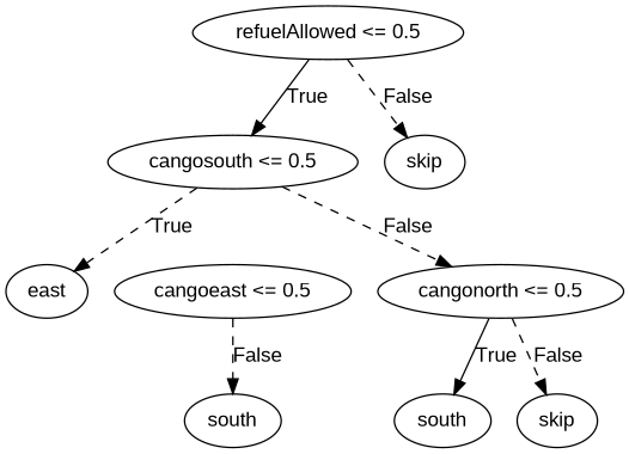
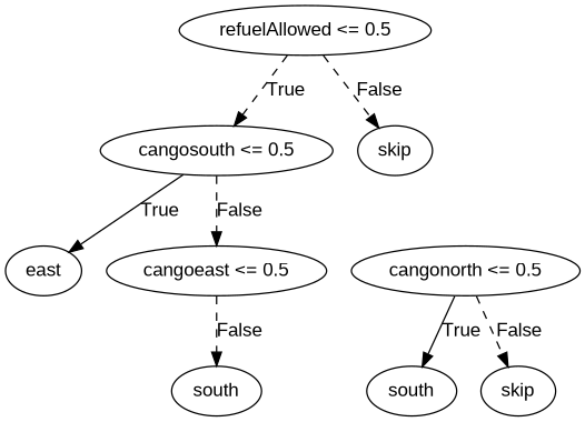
  digraph {
    fontname="Liberation Sans"
    node [fontname="Liberation Sans"]
    edge [fontname="Liberation Sans" style=dashed]
    n1 [label="refuelAllowed <= 0.5"]
    n2 [label="cangosouth <= 0.5"]
    n3 [label=skip]
    n4 [label=east]
    n5 [label="cangoeast <= 0.5"]
    n6 [label=south]
    n7 [label="cangonorth <= 0.5"]
    n8 [label=south]
    n9 [label=skip]
-   n1 -> n2 [label=True style=""]
+   n1 -> n2 [label=True]
    n1 -> n3 [label=False]
-   n2 -> n4 [label=True]
-   n2 -> n7 [label=False]
+   n2 -> n4 [label=True style=""]
+   n2 -> n5 [label=False]
    n5 -> n6 [label=False]
    n7 -> n8 [label=True style=""]
    n7 -> n9 [label=False]
  }
